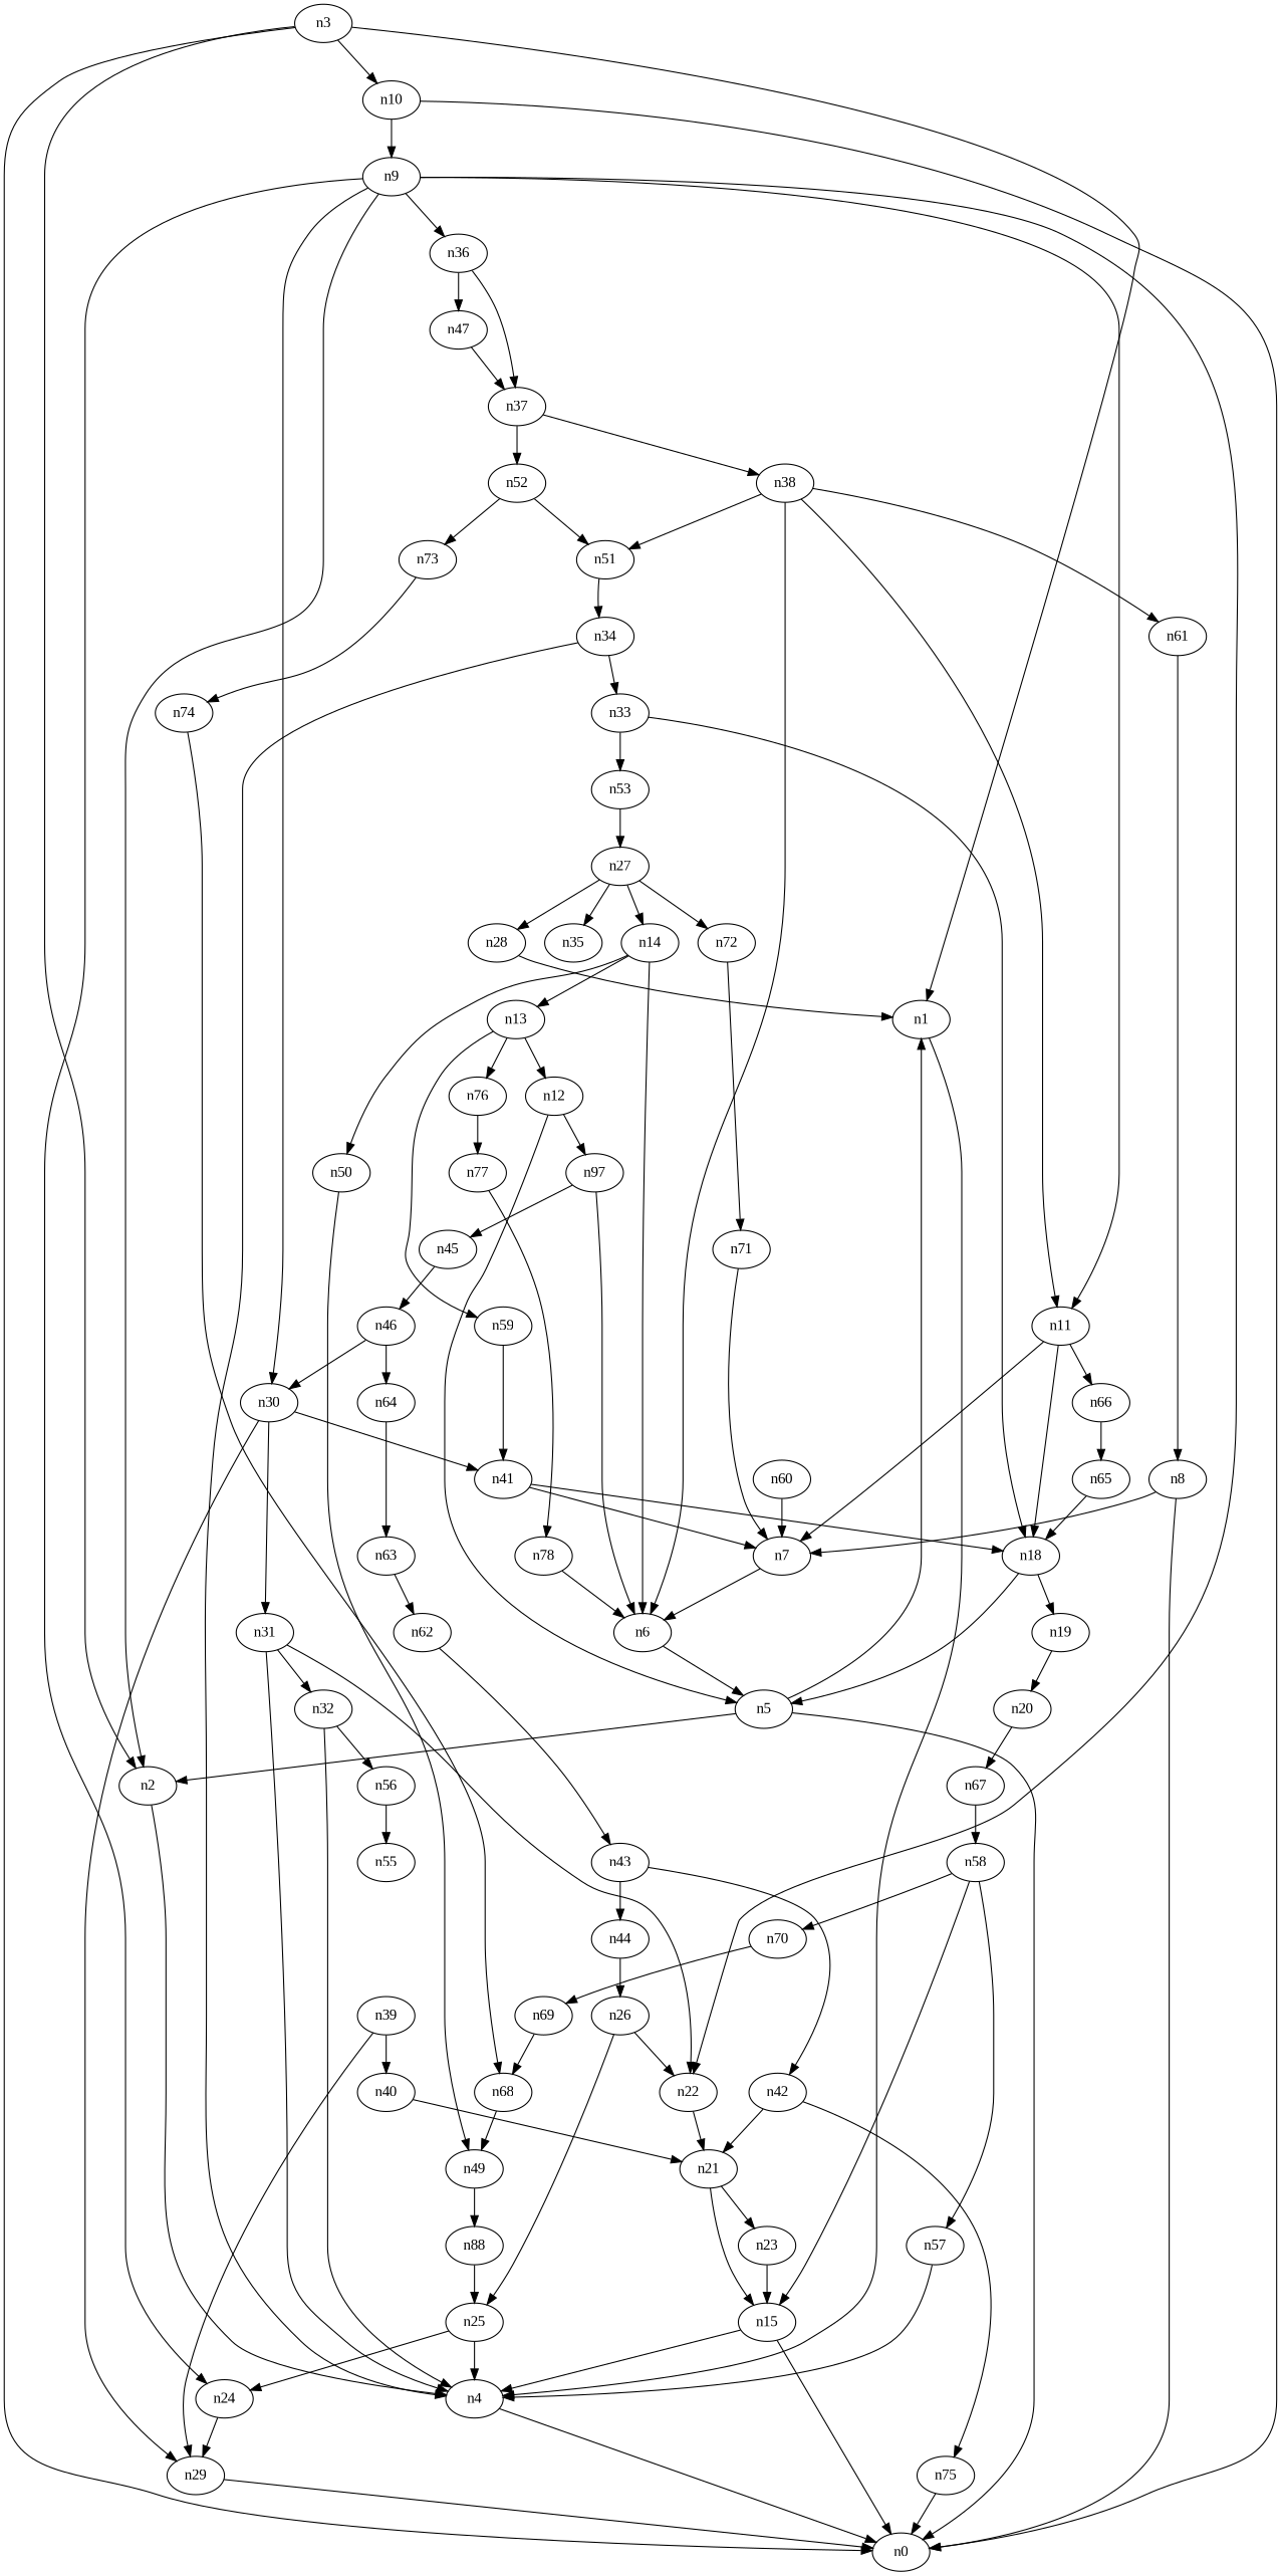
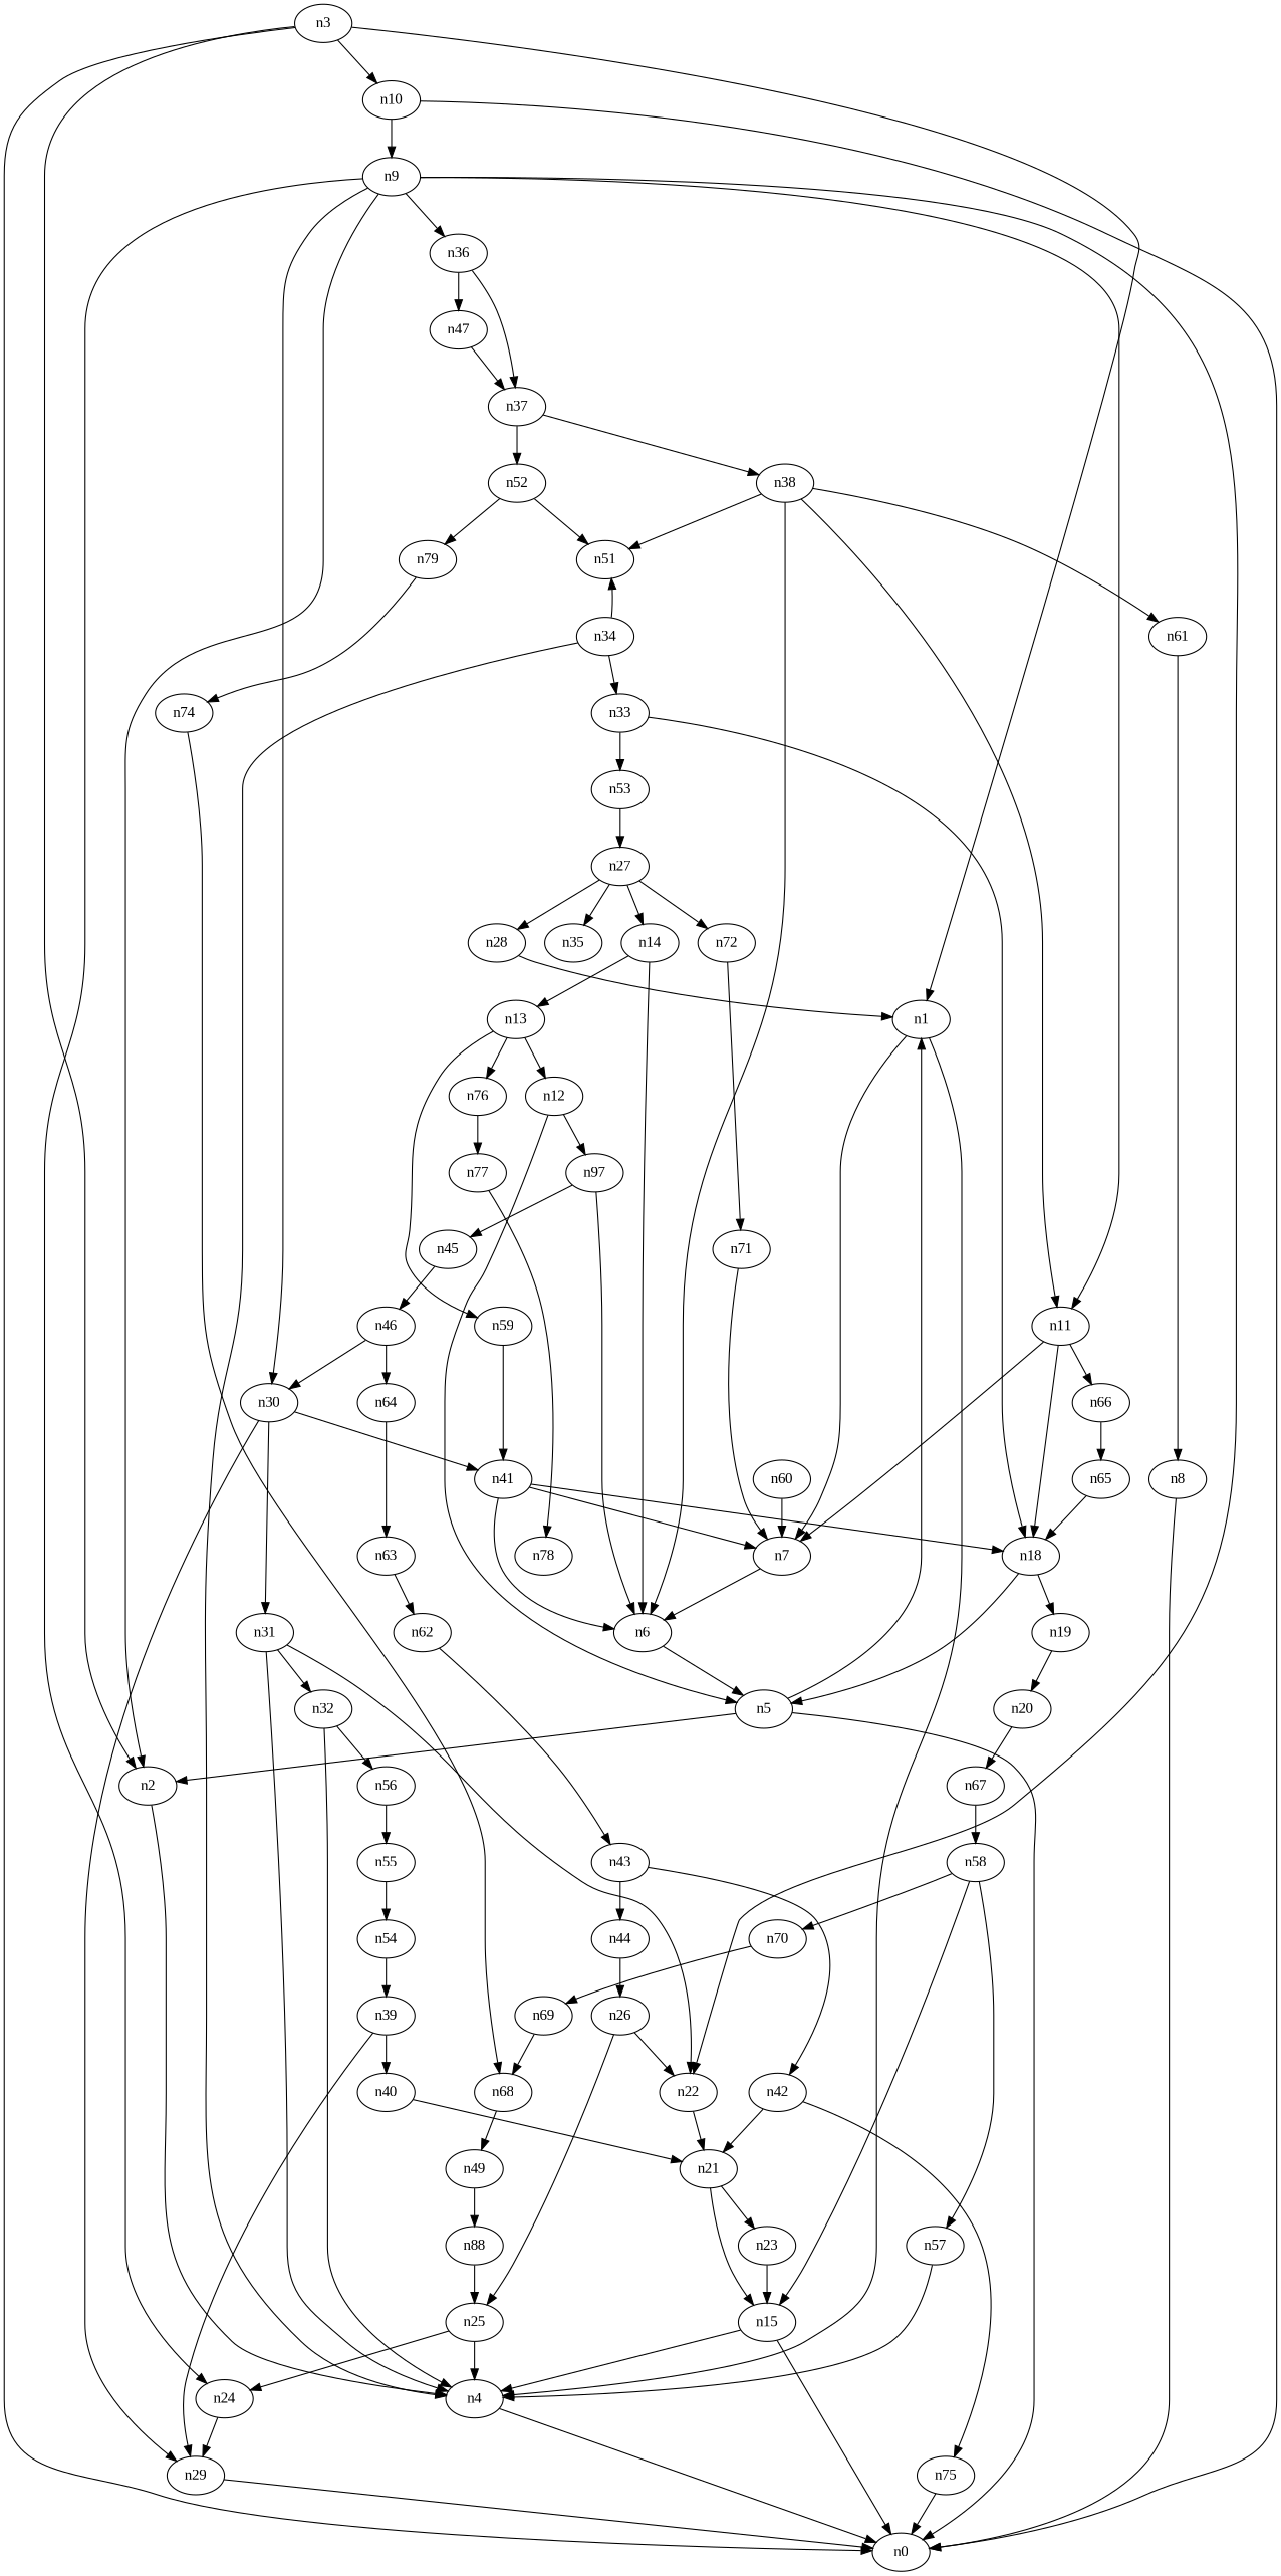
  digraph {
    fontname="Liberation Serif"
    node [fontname="Liberation Serif"]
    edge [fontname="Liberation Serif"]
    n1
    n4
    n0
    n2
    n3
    n10
    n9
    n11
    n22
    n24
    n30
    n36
    n5
    n6
    n7
    n8
    n18
    n66
    n21
    n29
    n31
    n41
    n37
    n47
    n19
    n65
    n15
    n23
    n32
    n38
    n52
    n20
    n12
    n17 [label=n97]
    n45
    n46
    n13
    n59
    n76
    n77
    n60
    n78
    n14
-   n50
    n49
    n48 [label=n88]
    n64
    n67
    n58
    n57
    n70
    n25
    n26
    n27
    n28
    n35
    n72
    n71
    n56
    n55
+   n54
    n33
    n53
    n34
    n51
    n61
-   n73
+   n73 [label=n79]
    n74
    n39
    n40
    n42
    n75
    n43
    n44
    n63
    n62
    n68
    n69
    n1 -> n4
    n4 -> n0
    n2 -> n4
    n3 -> n1
    n3 -> n0
    n3 -> n2
    n3 -> n10
    n10 -> n0
    n10 -> n9
    n9 -> n2
    n9 -> n11
    n9 -> n22
    n9 -> n24
    n9 -> n30
    n9 -> n36
    n11 -> n7
    n11 -> n18
    n11 -> n66
    n22 -> n21
    n24 -> n29
    n30 -> n29
    n30 -> n31
    n30 -> n41
    n36 -> n37
    n36 -> n47
    n5 -> n1
    n5 -> n0
    n5 -> n2
    n6 -> n5
    n7 -> n6
    n8 -> n0
-   n8 -> n7
+   n1 -> n7
    n18 -> n5
    n18 -> n19
    n66 -> n65
    n21 -> n15
    n21 -> n23
    n29 -> n0
    n31 -> n4
    n31 -> n22
    n31 -> n32
    n41 -> n7
    n41 -> n18
    n37 -> n38
    n37 -> n52
    n47 -> n37
    n19 -> n20
    n65 -> n18
    n15 -> n4
    n15 -> n0
    n23 -> n15
    n32 -> n4
    n32 -> n56
    n38 -> n11
    n38 -> n6
    n38 -> n51
    n38 -> n61
    n52 -> n51
    n52 -> n73
    n20 -> n67
    n12 -> n5
    n12 -> n17
    n17 -> n6
    n17 -> n45
    n45 -> n46
    n46 -> n30
    n46 -> n64
    n13 -> n12
    n13 -> n59
    n13 -> n76
    n59 -> n41
    n76 -> n77
    n77 -> n78
    n60 -> n7
-   n78 -> n6
+   n41 -> n6
    n14 -> n6
    n14 -> n13
-   n14 -> n50
-   n50 -> n49
    n49 -> n48
    n48 -> n25
    n64 -> n63
    n67 -> n58
    n58 -> n15
    n58 -> n57
    n58 -> n70
    n57 -> n4
    n70 -> n69
    n25 -> n4
    n25 -> n24
    n26 -> n22
    n26 -> n25
    n27 -> n14
    n27 -> n28
    n27 -> n35
    n27 -> n72
    n28 -> n1
    n72 -> n71
    n71 -> n7
    n56 -> n55
+   n55 -> n54
+   n54 -> n39
    n33 -> n18
    n33 -> n53
    n53 -> n27
    n34 -> n4
    n34 -> n33
-   n51 -> n34
+   n34 -> n51
    n61 -> n8
    n73 -> n74
    n74 -> n68
    n39 -> n29
    n39 -> n40
    n40 -> n21
    n42 -> n21
    n42 -> n75
    n75 -> n0
    n43 -> n42
    n43 -> n44
    n44 -> n26
    n63 -> n62
    n62 -> n43
    n68 -> n49
    n69 -> n68
  }
